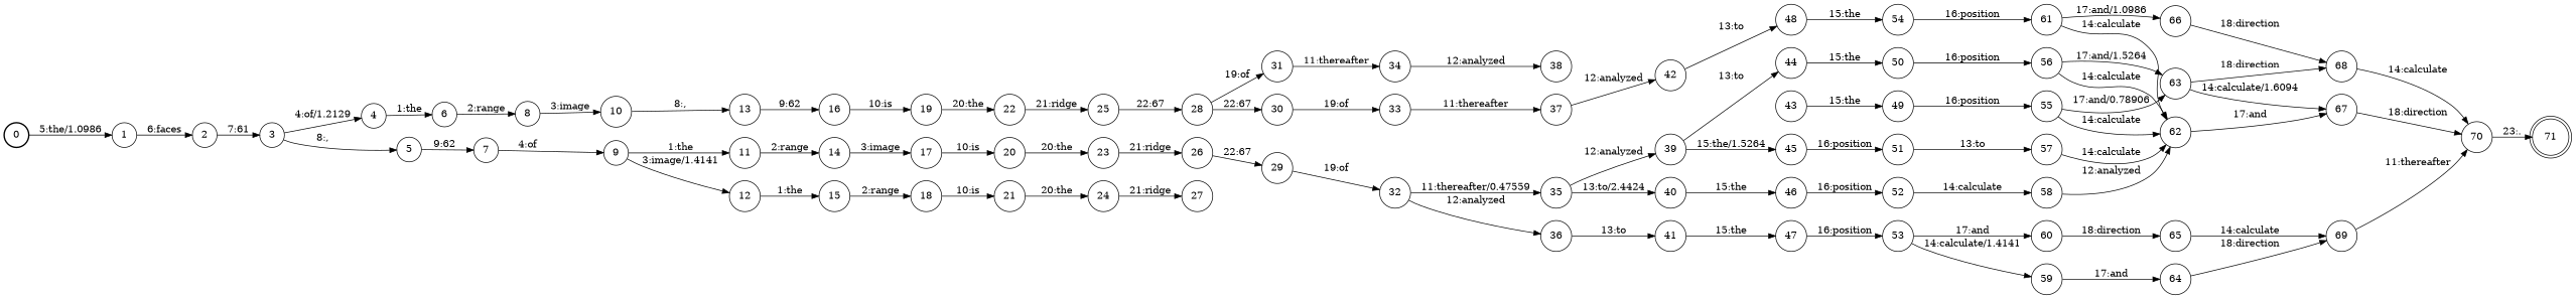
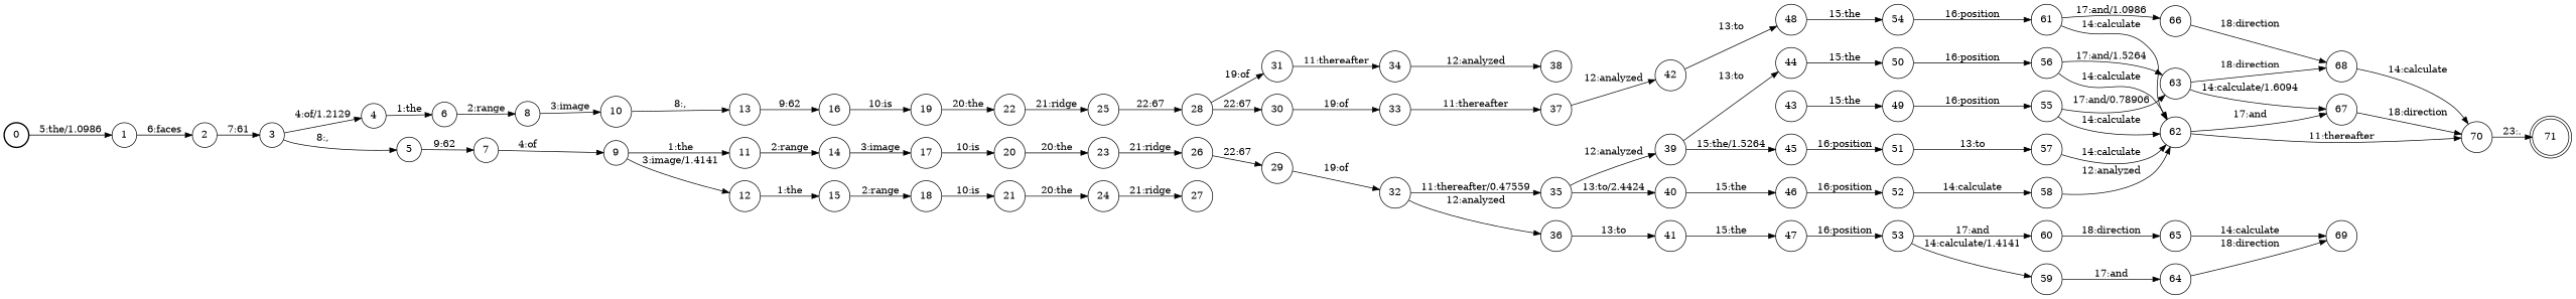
  digraph {
    nodesep=0.25
    rankdir=LR
    ranksep=0.4
    node [fontsize=14 shape=circle style=solid]
    edge [fontsize=14]
    n1 [label=0 style=bold]
    n2 [label=1]
    n3 [label=2]
    n4 [label=3]
    n5 [label=4]
    n6 [label=5]
    n7 [label=6]
    n8 [label=7]
    n9 [label=8]
    n10 [label=9]
    n11 [label=10]
    n12 [label=12]
    n13 [label=11]
    n14 [label=13]
    n15 [label=15]
    n16 [label=14]
    n17 [label=16]
    n18 [label=18]
    n19 [label=17]
    n20 [label=19]
    n21 [label=20]
    n22 [label=21]
    n23 [label=22]
    n24 [label=23]
    n25 [label=24]
    n26 [label=25]
    n27 [label=26]
    n28 [label=27]
    n29 [label=28]
    n30 [label=29]
    n31 [label=30]
    n32 [label=31]
    n33 [label=32]
    n34 [label=33]
    n35 [label=34]
    n36 [label=35]
    n37 [label=36]
    n38 [label=37]
    n39 [label=38]
    n40 [label=39]
    n41 [label=40]
    n42 [label=41]
    n43 [label=42]
    n44 [label=45]
    n45 [label=44]
    n46 [label=46]
    n47 [label=47]
    n48 [label=48]
    n49 [label=43]
    n50 [label=49]
    n51 [label=51]
    n52 [label=50]
    n53 [label=52]
    n54 [label=53]
    n55 [label=54]
    n56 [label=55]
    n57 [label=57]
    n58 [label=56]
    n59 [label=58]
    n60 [label=59]
    n61 [label=60]
    n62 [label=61]
    n63 [label=62]
    n64 [label=63]
    n65 [label=64]
    n66 [label=65]
    n67 [label=66]
    n68 [label=67]
    n69 [label=68]
    n70 [label=69]
    n71 [label=70]
    n72 [label=71 shape=doublecircle]
    n1 -> n2 [label="5:the/1.0986"]
    n2 -> n3 [label="6:faces"]
    n3 -> n4 [label="7:61"]
    n4 -> n5 [label="4:of/1.2129"]
    n4 -> n6 [label="8:,"]
    n5 -> n7 [label="1:the"]
    n6 -> n8 [label="9:62"]
    n7 -> n9 [label="2:range"]
    n8 -> n10 [label="4:of"]
    n9 -> n11 [label="3:image"]
    n10 -> n12 [label="3:image/1.4141"]
    n10 -> n13 [label="1:the"]
    n11 -> n14 [label="8:,"]
    n12 -> n15 [label="1:the"]
    n13 -> n16 [label="2:range"]
    n14 -> n17 [label="9:62"]
    n15 -> n18 [label="2:range"]
    n16 -> n19 [label="3:image"]
    n17 -> n20 [label="10:is"]
    n18 -> n22 [label="10:is"]
    n19 -> n21 [label="10:is"]
    n20 -> n23 [label="20:the"]
    n21 -> n24 [label="20:the"]
    n22 -> n25 [label="20:the"]
    n23 -> n26 [label="21:ridge"]
    n24 -> n27 [label="21:ridge"]
    n25 -> n28 [label="21:ridge"]
    n26 -> n29 [label="22:67"]
    n27 -> n30 [label="22:67"]
    n29 -> n31 [label="22:67"]
    n29 -> n32 [label="19:of"]
    n30 -> n33 [label="19:of"]
    n31 -> n34 [label="19:of"]
    n32 -> n35 [label="11:thereafter"]
    n33 -> n36 [label="11:thereafter/0.47559"]
    n33 -> n37 [label="12:analyzed"]
    n34 -> n38 [label="11:thereafter"]
    n35 -> n39 [label="12:analyzed"]
    n36 -> n40 [label="12:analyzed"]
    n36 -> n41 [label="13:to/2.4424"]
    n37 -> n42 [label="13:to"]
    n38 -> n43 [label="12:analyzed"]
    n40 -> n44 [label="15:the/1.5264"]
    n40 -> n45 [label="13:to"]
    n41 -> n46 [label="15:the"]
    n42 -> n47 [label="15:the"]
    n43 -> n48 [label="13:to"]
    n44 -> n51 [label="16:position"]
    n45 -> n52 [label="15:the"]
    n46 -> n53 [label="16:position"]
    n47 -> n54 [label="16:position"]
    n48 -> n55 [label="15:the"]
    n49 -> n50 [label="15:the"]
    n50 -> n56 [label="16:position"]
    n51 -> n57 [label="13:to"]
    n52 -> n58 [label="16:position"]
    n53 -> n59 [label="14:calculate"]
    n54 -> n60 [label="14:calculate/1.4141"]
    n54 -> n61 [label="17:and"]
    n55 -> n62 [label="16:position"]
    n56 -> n63 [label="14:calculate"]
    n56 -> n64 [label="17:and/0.78906"]
    n57 -> n63 [label="14:calculate"]
    n58 -> n63 [label="14:calculate"]
    n58 -> n64 [label="17:and/1.5264"]
    n59 -> n63 [label="12:analyzed"]
    n60 -> n65 [label="17:and"]
    n61 -> n66 [label="18:direction"]
    n62 -> n63 [label="14:calculate"]
    n62 -> n67 [label="17:and/1.0986"]
    n63 -> n68 [label="17:and"]
    n64 -> n68 [label="14:calculate/1.6094"]
    n64 -> n69 [label="18:direction"]
    n65 -> n70 [label="18:direction"]
    n66 -> n70 [label="14:calculate"]
    n67 -> n69 [label="18:direction"]
    n68 -> n71 [label="18:direction"]
    n69 -> n71 [label="14:calculate"]
-   n70 -> n71 [label="11:thereafter"]
+   n63 -> n71 [label="11:thereafter"]
    n71 -> n72 [label="23:."]
  }
